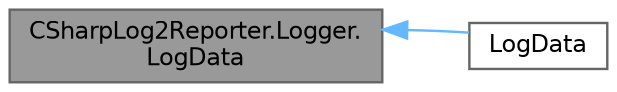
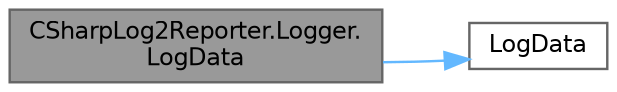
  digraph {
    rankdir=LR
    node [fontname=Helvetica fontsize=10 shape=box style=filled]
    n1 [color=gray40 fillcolor=grey60 fontcolor=black height=0.2 label="CSharpLog2Reporter.Logger.\lLogData" width=0.4]
    n2 [color=grey40 fillcolor=white height=0.2 label=LogData width=0.4]
-   n2 -> n1 [color=steelblue1 fontname=Helvetica fontsize=10 labelfontname=Helvetica labelfontsize=10 style=solid]
+   n1 -> n2 [color=steelblue1 fontname=Helvetica fontsize=10 labelfontname=Helvetica labelfontsize=10 style=solid]
  }
